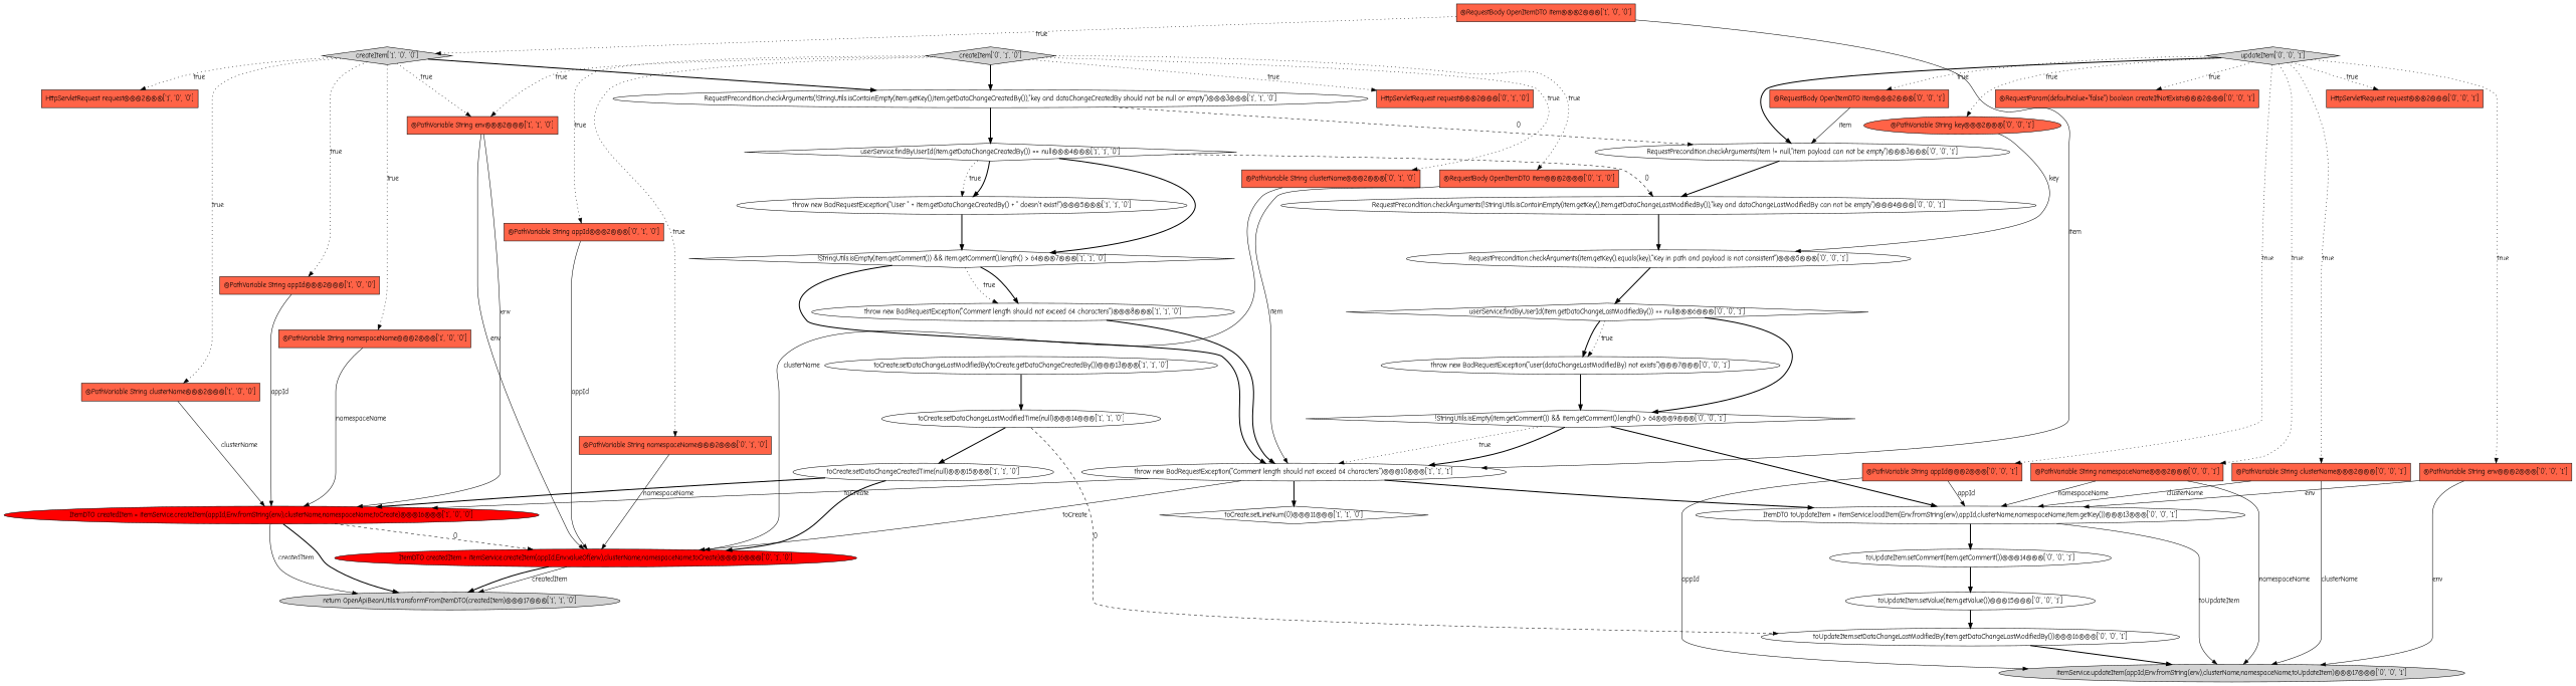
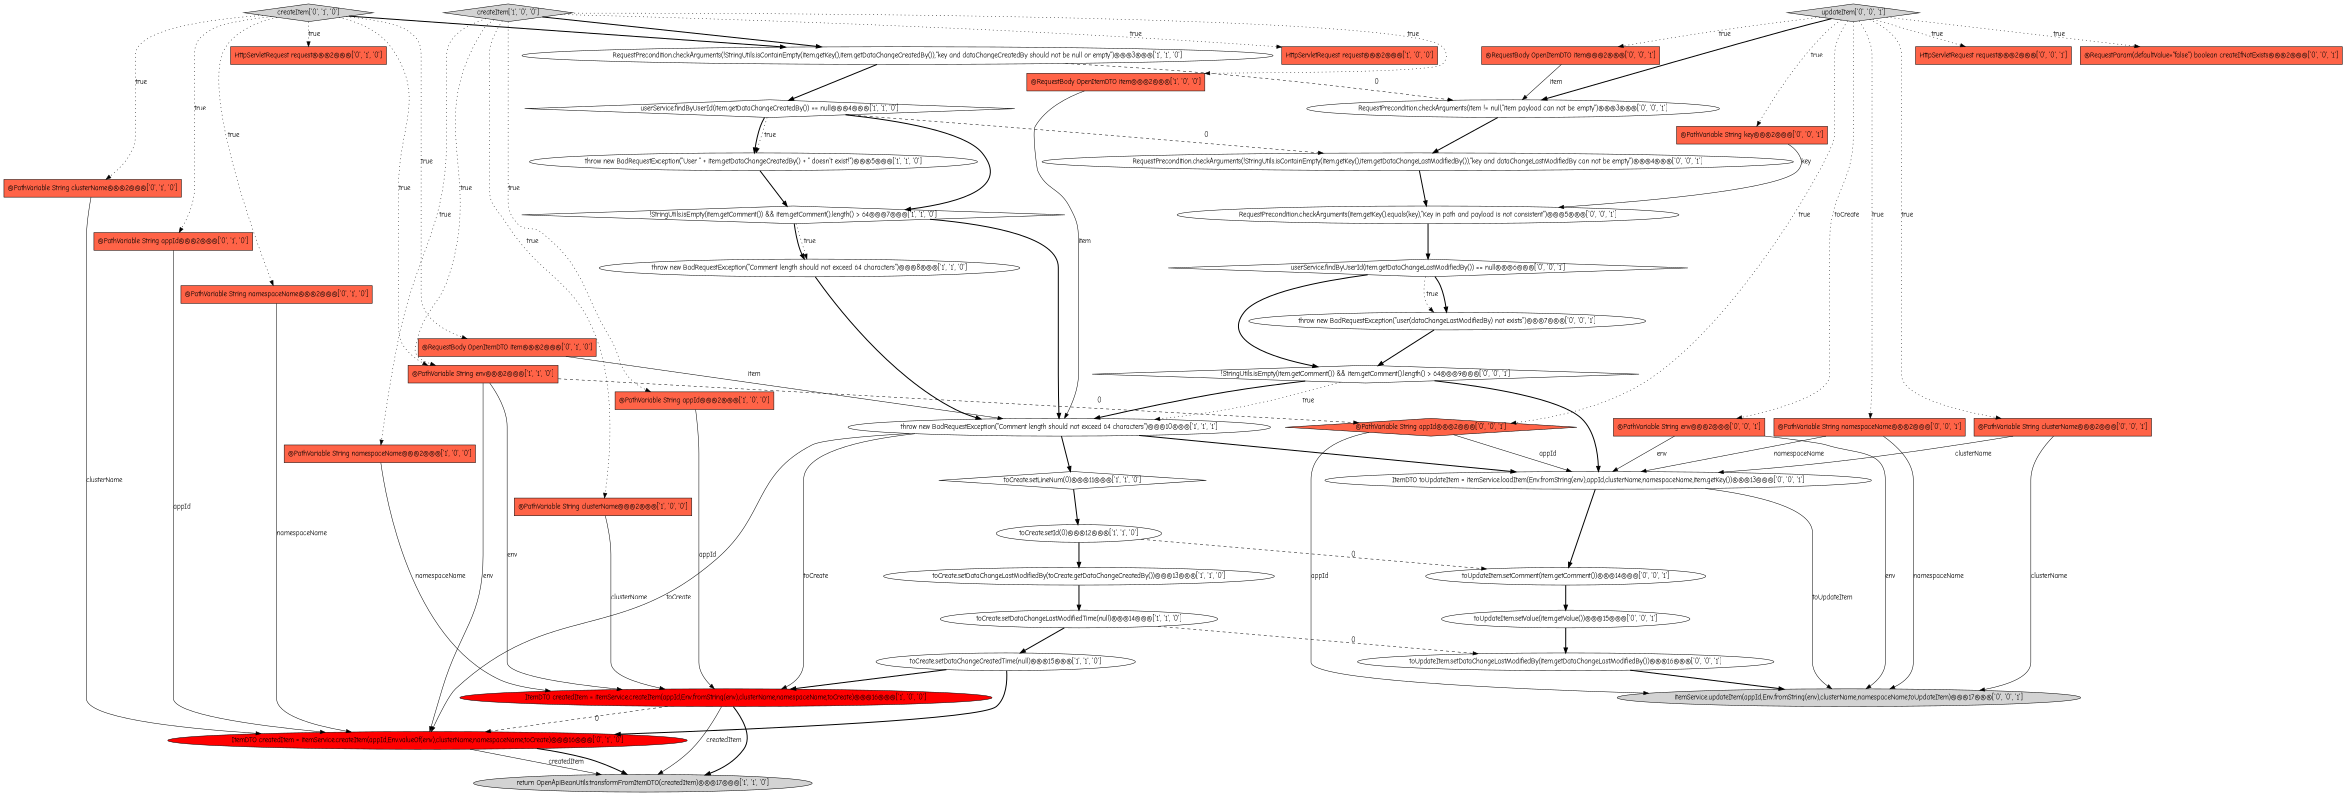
  digraph {
    fontname="Comic Neue"
    node [fillcolor=white fontname="Comic Neue" shape=ellipse style=filled]
    edge [fontname="Comic Neue" style=bold]
    n1 [fillcolor=tomato label="@RequestBody OpenItemDTO item@@@2@@@['1', '0', '0']" shape=box]
    n2 [label="throw new BadRequestException(\"Comment length should not exceed 64 characters\")@@@10@@@['1', '1', '1']"]
    n3 [fillcolor=red label="ItemDTO createdItem = itemService.createItem(appId,Env.valueOf(env),clusterName,namespaceName,toCreate)@@@16@@@['0', '1', '0']"]
    n4 [label="toCreate.setLineNum(0)@@@11@@@['1', '1', '0']" shape=diamond]
    n5 [fillcolor=red label="ItemDTO createdItem = itemService.createItem(appId,Env.fromString(env),clusterName,namespaceName,toCreate)@@@16@@@['1', '0', '0']"]
    n6 [label="ItemDTO toUpdateItem = itemService.loadItem(Env.fromString(env),appId,clusterName,namespaceName,item.getKey())@@@13@@@['0', '0', '1']"]
    n7 [fillcolor=tomato label="@PathVariable String clusterName@@@2@@@['0', '1', '0']" shape=box]
    n8 [fillcolor=lightgray label="return OpenApiBeanUtils.transformFromItemDTO(createdItem)@@@17@@@['1', '1', '0']"]
    n9 [label="toUpdateItem.setDataChangeLastModifiedBy(item.getDataChangeLastModifiedBy())@@@16@@@['0', '0', '1']"]
    n10 [fillcolor=lightgray label="itemService.updateItem(appId,Env.fromString(env),clusterName,namespaceName,toUpdateItem)@@@17@@@['0', '0', '1']"]
    n11 [fillcolor=tomato label="HttpServletRequest request@@@2@@@['0', '1', '0']" shape=box]
+   n12 [label="toCreate.setId(0)@@@12@@@['1', '1', '0']"]
    n13 [label="toCreate.setDataChangeLastModifiedBy(toCreate.getDataChangeCreatedBy())@@@13@@@['1', '1', '0']"]
    n14 [label="toUpdateItem.setComment(item.getComment())@@@14@@@['0', '0', '1']"]
    n15 [label="throw new BadRequestException(\"user(dataChangeLastModifiedBy) not exists\")@@@7@@@['0', '0', '1']"]
    n16 [label="!StringUtils.isEmpty(item.getComment()) && item.getComment().length() > 64@@@9@@@['0', '0', '1']" shape=diamond]
    n17 [fillcolor=tomato label="@PathVariable String env@@@2@@@['1', '1', '0']" shape=box]
-   n18 [fillcolor=tomato label="@PathVariable String appId@@@2@@@['0', '0', '1']" shape=box]
+   n18 [fillcolor=tomato label="@PathVariable String appId@@@2@@@['0', '0', '1']" shape=diamond]
    n19 [fillcolor=tomato label="@PathVariable String env@@@2@@@['0', '0', '1']" shape=box]
    n20 [fillcolor=tomato label="@PathVariable String namespaceName@@@2@@@['0', '0', '1']" shape=box]
    n21 [fillcolor=lightgray label="updateItem['0', '0', '1']" shape=diamond]
    n22 [fillcolor=tomato label="HttpServletRequest request@@@2@@@['0', '0', '1']" shape=box]
    n23 [fillcolor=tomato label="@RequestBody OpenItemDTO item@@@2@@@['0', '0', '1']" shape=box]
    n24 [fillcolor=tomato label="@RequestParam(defaultValue=\"false\") boolean createIfNotExists@@@2@@@['0', '0', '1']" shape=box]
    n25 [label="RequestPrecondition.checkArguments(item != null,\"item payload can not be empty\")@@@3@@@['0', '0', '1']"]
    n26 [fillcolor=tomato label="@PathVariable String clusterName@@@2@@@['0', '0', '1']" shape=box]
-   n27 [fillcolor=tomato label="@PathVariable String key@@@2@@@['0', '0', '1']"]
+   n27 [fillcolor=tomato label="@PathVariable String key@@@2@@@['0', '0', '1']" shape=box]
    n28 [label="RequestPrecondition.checkArguments(!StringUtils.isContainEmpty(item.getKey(),item.getDataChangeLastModifiedBy()),\"key and dataChangeLastModifiedBy can not be empty\")@@@4@@@['0', '0', '1']"]
    n29 [label="RequestPrecondition.checkArguments(item.getKey().equals(key),\"Key in path and payload is not consistent\")@@@5@@@['0', '0', '1']"]
    n30 [label="userService.findByUserId(item.getDataChangeLastModifiedBy()) == null@@@6@@@['0', '0', '1']" shape=diamond]
    n31 [fillcolor=tomato label="@PathVariable String appId@@@2@@@['0', '1', '0']" shape=box]
    n32 [fillcolor=tomato label="HttpServletRequest request@@@2@@@['1', '0', '0']" shape=box]
    n33 [fillcolor=tomato label="@PathVariable String appId@@@2@@@['1', '0', '0']" shape=box]
    n34 [label="toCreate.setDataChangeLastModifiedTime(null)@@@14@@@['1', '1', '0']"]
    n35 [label="toUpdateItem.setValue(item.getValue())@@@15@@@['0', '0', '1']"]
    n36 [fillcolor=lightgray label="createItem['0', '1', '0']" shape=diamond]
    n37 [label="RequestPrecondition.checkArguments(!StringUtils.isContainEmpty(item.getKey(),item.getDataChangeCreatedBy()),\"key and dataChangeCreatedBy should not be null or empty\")@@@3@@@['1', '1', '0']"]
    n38 [fillcolor=tomato label="@PathVariable String namespaceName@@@2@@@['0', '1', '0']" shape=box]
    n39 [fillcolor=tomato label="@RequestBody OpenItemDTO item@@@2@@@['0', '1', '0']" shape=box]
    n40 [label="userService.findByUserId(item.getDataChangeCreatedBy()) == null@@@4@@@['1', '1', '0']" shape=diamond]
    n41 [fillcolor=tomato label="@PathVariable String namespaceName@@@2@@@['1', '0', '0']" shape=box]
    n42 [label="throw new BadRequestException(\"Comment length should not exceed 64 characters\")@@@8@@@['1', '1', '0']"]
    n43 [fillcolor=tomato label="@PathVariable String clusterName@@@2@@@['1', '0', '0']" shape=box]
    n44 [label="!StringUtils.isEmpty(item.getComment()) && item.getComment().length() > 64@@@7@@@['1', '1', '0']" shape=diamond]
    n45 [label="throw new BadRequestException(\"User \" + item.getDataChangeCreatedBy() + \" doesn't exist!\")@@@5@@@['1', '1', '0']"]
    n46 [label="toCreate.setDataChangeCreatedTime(null)@@@15@@@['1', '1', '0']"]
    n47 [fillcolor=lightgray label="createItem['1', '0', '0']" shape=diamond]
    n1 -> n2 [label=item style=solid]
    n2 -> n3 [label=toCreate style=solid]
    n2 -> n4
    n2 -> n5 [label=toCreate style=solid]
    n2 -> n6
    n3 -> n8 [label=createdItem style=solid]
    n3 -> n8
+   n4 -> n12
    n5 -> n3 [label=0 style=dashed]
    n5 -> n8 [label=createdItem style=solid]
    n5 -> n8
    n6 -> n10 [label=toUpdateItem style=solid]
    n6 -> n14
    n7 -> n3 [label=clusterName style=solid]
    n9 -> n10
+   n12 -> n13
+   n12 -> n14 [label=0 style=dashed]
    n13 -> n34
    n14 -> n35
    n15 -> n16
    n16 -> n2 [label=true style=dotted]
    n16 -> n2
    n16 -> n6
    n17 -> n3 [label=env style=solid]
    n17 -> n5 [label=env style=solid]
+   n17 -> n18 [label=0 style=dashed]
    n18 -> n6 [label=appId style=solid]
    n18 -> n10 [label=appId style=solid]
    n19 -> n6 [label=env style=solid]
    n19 -> n10 [label=env style=solid]
    n20 -> n6 [label=namespaceName style=solid]
    n20 -> n10 [label=namespaceName style=solid]
    n21 -> n18 [label=true style=dotted]
-   n21 -> n19 [label=true style=dotted]
+   n21 -> n19 [label=toCreate style=dotted]
    n21 -> n20 [label=true style=dotted]
    n21 -> n22 [label=true style=dotted]
    n21 -> n23 [label=true style=dotted]
    n21 -> n24 [label=true style=dotted]
    n21 -> n25
    n21 -> n26 [label=true style=dotted]
    n21 -> n27 [label=true style=dotted]
    n23 -> n25 [label=item style=solid]
    n25 -> n28
    n26 -> n6 [label=clusterName style=solid]
    n26 -> n10 [label=clusterName style=solid]
    n27 -> n29 [label=key style=solid]
    n28 -> n29
    n29 -> n30
    n30 -> n15
    n30 -> n15 [label=true style=dotted]
    n30 -> n16
    n31 -> n3 [label=appId style=solid]
    n33 -> n5 [label=appId style=solid]
    n34 -> n9 [label=0 style=dashed]
    n34 -> n46
    n35 -> n9
    n36 -> n7 [label=true style=dotted]
    n36 -> n11 [label=true style=dotted]
    n36 -> n17 [label=true style=dotted]
    n36 -> n31 [label=true style=dotted]
    n36 -> n37
    n36 -> n38 [label=true style=dotted]
    n36 -> n39 [label=true style=dotted]
    n37 -> n25 [label=0 style=dashed]
    n37 -> n40
    n38 -> n3 [label=namespaceName style=solid]
    n39 -> n2 [label=item style=solid]
    n40 -> n28 [label=0 style=dashed]
    n40 -> n44
    n40 -> n45 [label=true style=dotted]
    n40 -> n45
    n41 -> n5 [label=namespaceName style=solid]
    n42 -> n2
    n43 -> n5 [label=clusterName style=solid]
    n44 -> n2
    n44 -> n42 [label=true style=dotted]
    n44 -> n42
    n45 -> n44
    n46 -> n3
    n46 -> n5
-   n1 -> n47 [label=true style=dotted]
+   n47 -> n1 [label=true style=dotted]
    n47 -> n17 [label=true style=dotted]
    n47 -> n32 [label=true style=dotted]
    n47 -> n33 [label=true style=dotted]
    n47 -> n37
    n47 -> n41 [label=true style=dotted]
    n47 -> n43 [label=true style=dotted]
  }
